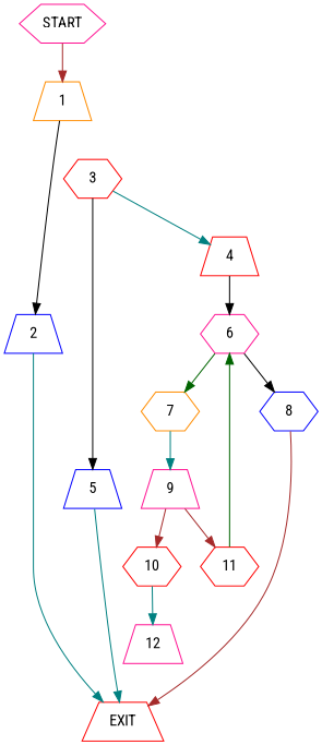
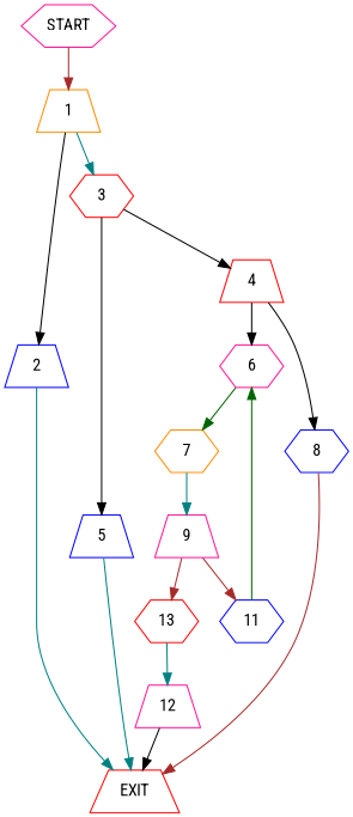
  digraph {
    fontname="Roboto Condensed"
    node [color=red fontname="Roboto Condensed" shape=hexagon]
    edge [color=black fontname="Roboto Condensed"]
    n1 [color=deeppink label=START]
    1 [color=darkorange shape=trapezium]
    2 [color=blue shape=trapezium]
    3
    n5 [label=EXIT shape=trapezium]
    4 [shape=trapezium]
    5 [color=blue shape=trapezium]
    6 [color=deeppink]
    7 [color=darkorange]
    8 [color=blue]
    9 [color=deeppink shape=trapezium]
-   10
-   11
+   10 [label=13]
+   11 [color=blue]
    12 [color=deeppink shape=trapezium]
    n1 -> 1 [color=brown]
    1 -> 2
+   1 -> 3 [color=teal]
    2 -> n5 [color=teal]
-   3 -> 4 [color=teal]
+   3 -> 4
    3 -> 5
    4 -> 6
    5 -> n5 [color=teal]
    6 -> 7 [color=darkgreen]
-   6 -> 8
+   4 -> 8
    7 -> 9 [color=teal]
    8 -> n5 [color=brown]
    9 -> 10 [color=brown]
    9 -> 11 [color=brown]
    10 -> 12 [color=teal]
    11 -> 6 [color=darkgreen]
+   12 -> n5
  }
